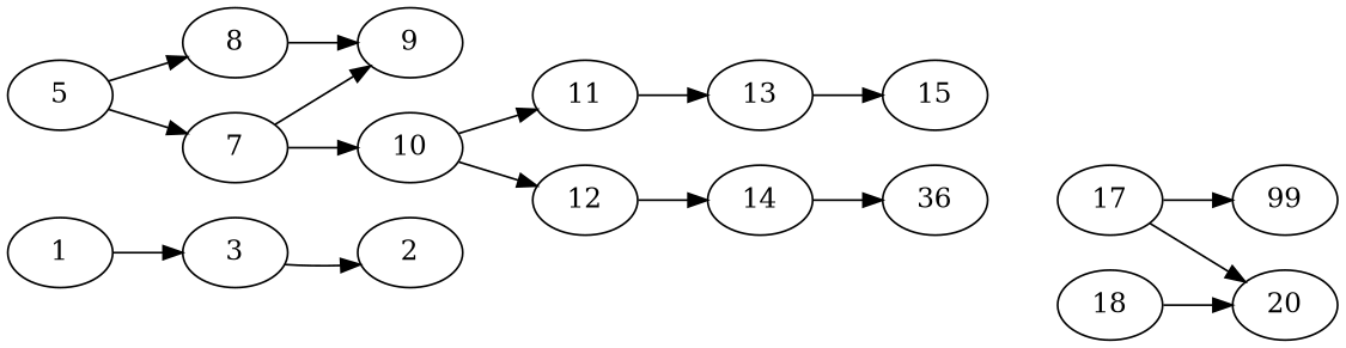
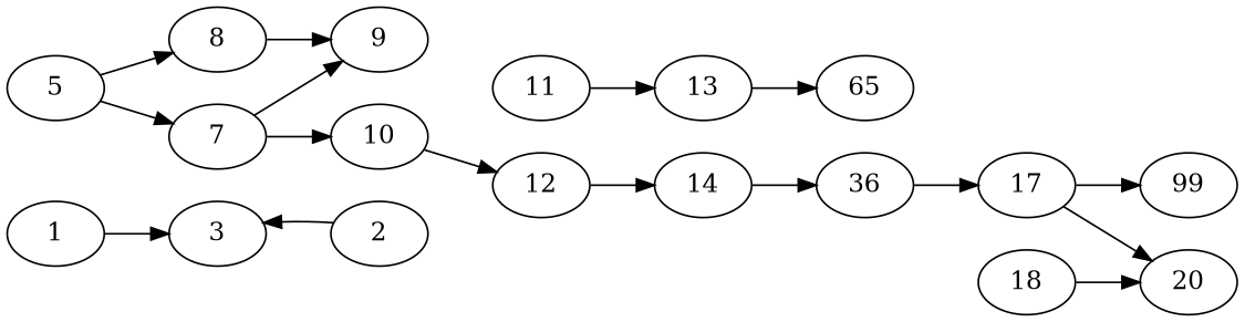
  digraph {
    rankdir=LR
    node [alpha=0.09]
    1 [alpha=0.05 expect_size=22231040]
    3 [alpha=0.11 expect_size=6611968]
    5 [alpha=0.13 expect_size=9399296]
    7 [alpha=0.14 expect_size=18896896]
    8 [alpha=0.08 expect_size=12753920]
    2 [alpha=0.20 expect_size=18955264]
    9 [alpha=0.08 expect_size=16839680]
    10 [alpha=0.02 expect_size=22032384]
    11 [expect_size=31506432]
    12 [alpha=0.04 expect_size=44251136]
    13 [expect_size=43834368]
    14 [alpha=0.13 expect_size=23048192]
-   15 [alpha=0.03 expect_size=51507200]
+   15 [alpha=0.03 expect_size=51507200 label=65]
    n14 [alpha=0.00 expect_size=34362368 label=36]
    17 [expect_size=42746880]
    n16 [alpha=0.16 expect_size=48131072 label=99]
    20 [alpha=0.20 expect_size=19040256]
    18 [alpha=0.15 expect_size=29723648]
    1 -> 3
    5 -> 7
    5 -> 8
    7 -> 9
    7 -> 10
    8 -> 9
-   3 -> 2
-   10 -> 11
+   2 -> 3
    10 -> 12
    11 -> 13
    12 -> 14
    13 -> 15
    14 -> n14
+   n14 -> 17
    17 -> n16
    17 -> 20
    18 -> 20
  }
